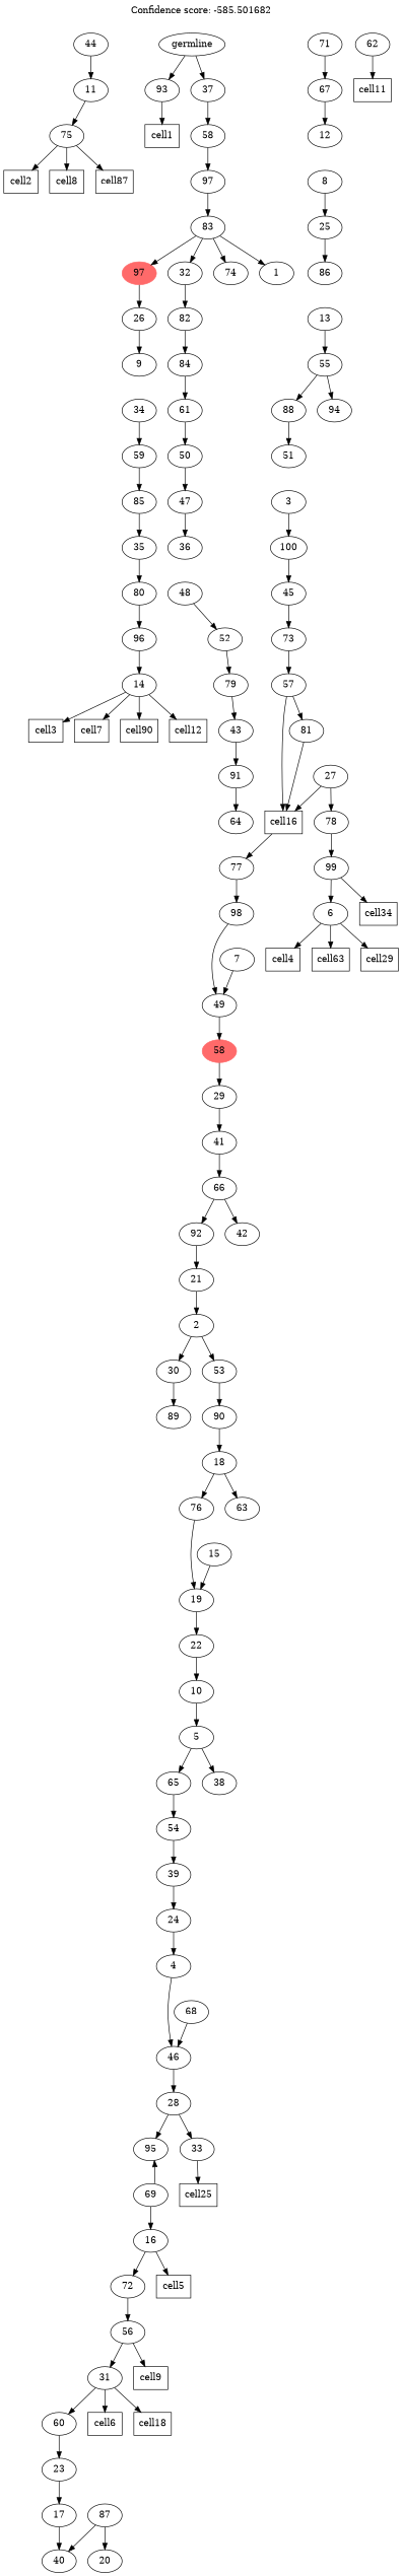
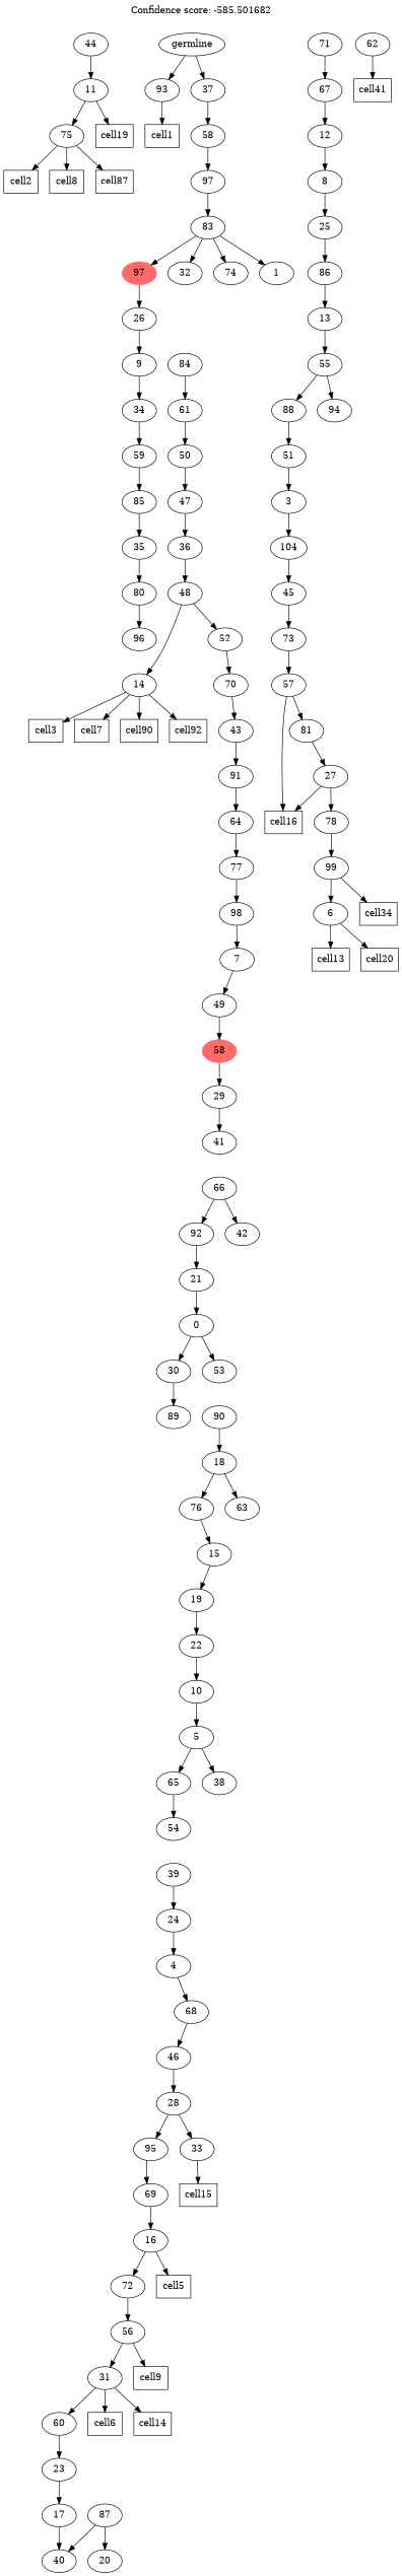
  digraph {
    label="Confidence score: -585.501682"
    labelloc=t
    n1 [label=11]
    n2 [label=75]
+   cell19 [shape=box]
    cell2 [shape=box]
    cell8 [shape=box]
    n6 [label=cell87 shape=box]
    n7 [label=44]
    n8 [label=93]
    cell1 [shape=box]
    n10 [label=96]
    n11 [label=14]
    cell3 [shape=box]
    cell7 [shape=box]
    n14 [label=cell90 shape=box]
-   cell12 [shape=box]
+   cell12 [shape=box label=cell92]
    n16 [label=80]
    n17 [label=35]
    n18 [label=85]
    n19 [label=59]
    n20 [label=34]
    n21 [label=9]
    n22 [label=26]
    n23 [color=indianred1 label=97 style=filled]
    n24 [label=30]
    n25 [label=89]
    n26 [label=99]
    n27 [label=6]
    n28 [label=cell34 shape=box]
-   cell4 [shape=box]
-   cell13 [shape=box label=cell63]
-   cell20 [shape=box label=cell29]
+   cell13 [shape=box]
+   cell20 [shape=box]
    n32 [label=78]
    n33 [label=27]
    cell16 [shape=box]
    n35 [label=81]
    n36 [label=57]
    n37 [label=62]
-   cell11 [shape=box]
+   cell11 [shape=box label=cell41]
    n39 [label=73]
    n40 [label=45]
-   n41 [label=100]
+   n41 [label=104]
    n42 [label=3]
    n43 [label=51]
    n44 [label=88]
    n45 [label=55]
    n46 [label=94]
    n47 [label=13]
    n48 [label=86]
    n49 [label=25]
    n50 [label=8]
    n51 [label=12]
    n52 [label=67]
    n53 [label=71]
    n54 [label=20]
    n55 [label=87]
    n56 [label=40]
    n57 [label=17]
    n58 [label=23]
    n59 [label=60]
    n60 [label=31]
    cell6 [shape=box]
-   cell18 [shape=box]
+   cell18 [shape=box label=cell14]
    n63 [label=56]
    cell9 [shape=box]
    n65 [label=72]
    n66 [label=16]
    cell5 [shape=box]
    n68 [label=69]
    n69 [label=95]
    n70 [label=28]
    n71 [label=33]
-   cell15 [shape=box label=cell25]
+   cell15 [shape=box]
    n73 [label=46]
    n74 [label=68]
    n75 [label=4]
    n76 [label=24]
    n77 [label=39]
    n78 [label=54]
    n79 [label=65]
    n80 [label=5]
    n81 [label=38]
    n82 [label=10]
    n83 [label=22]
    n84 [label=19]
    n85 [label=15]
    n86 [label=76]
    n87 [label=18]
    n88 [label=63]
    n89 [label=90]
    n90 [label=53]
-   n91 [label=2]
+   n91 [label=0]
    n92 [label=21]
    n93 [label=92]
    n94 [label=66]
    n95 [label=42]
    n96 [label=41]
    n97 [label=29]
    n98 [color=indianred1 label=58 style=filled]
    n99 [label=49]
    n100 [label=7]
    n101 [label=98]
    n102 [label=77]
    n103 [label=64]
    n104 [label=91]
    n105 [label=43]
-   n106 [label=79]
+   n106 [label=70]
    n107 [label=52]
    n108 [label=48]
    n109 [label=36]
    n110 [label=47]
    n111 [label=50]
    n112 [label=61]
    n113 [label=84]
-   n114 [label=82]
    n115 [label=32]
    n116 [label=74]
    n117 [label=83]
    n118 [label=1]
    n119 [label=97]
    n120 [label=58]
    n121 [label=37]
    n122 [label=germline]
    n1 -> n2
+   n1 -> cell19
    n2 -> cell2
    n2 -> cell8
    n2 -> n6
    n7 -> n1
    n8 -> cell1
-   n10 -> n11
+   n108 -> n11
    n11 -> cell3
    n11 -> cell7
    n11 -> n14
    n11 -> cell12
    n16 -> n10
    n17 -> n16
    n18 -> n17
    n19 -> n18
    n20 -> n19
+   n21 -> n20
    n22 -> n21
    n23 -> n22
    n24 -> n25
    n26 -> n27
    n26 -> n28
-   n27 -> cell4
    n27 -> cell13
    n27 -> cell20
    n32 -> n26
    n33 -> n32
    n33 -> cell16
-   n35 -> cell16
+   n35 -> n33
    n36 -> cell16
    n36 -> n35
    n37 -> cell11
    n39 -> n36
    n40 -> n39
    n41 -> n40
    n42 -> n41
+   n43 -> n42
    n44 -> n43
    n45 -> n44
    n45 -> n46
    n47 -> n45
+   n48 -> n47
    n49 -> n48
    n50 -> n49
+   n51 -> n50
    n52 -> n51
    n53 -> n52
    n55 -> n54
    n55 -> n56
    n57 -> n56
    n58 -> n57
    n59 -> n58
    n60 -> n59
    n60 -> cell6
    n60 -> cell18
    n63 -> n60
    n63 -> cell9
    n65 -> n63
    n66 -> n65
    n66 -> cell5
    n68 -> n66
-   n68 -> n69
+   n69 -> n68
    n70 -> n69
    n70 -> n71
    n71 -> cell15
    n73 -> n70
    n74 -> n73
-   n75 -> n73
+   n75 -> n74
    n76 -> n75
    n77 -> n76
-   n78 -> n77
    n79 -> n78
    n80 -> n79
    n80 -> n81
    n82 -> n80
    n83 -> n82
    n84 -> n83
    n85 -> n84
-   n86 -> n84
+   n86 -> n85
    n87 -> n86
    n87 -> n88
    n89 -> n87
-   n90 -> n89
    n91 -> n24
    n91 -> n90
    n92 -> n91
    n93 -> n92
    n94 -> n93
    n94 -> n95
-   n96 -> n94
    n97 -> n96
    n98 -> n97
    n99 -> n98
    n100 -> n99
-   n101 -> n99
+   n101 -> n100
    n102 -> n101
-   cell16 -> n102
+   n103 -> n102
    n104 -> n103
    n105 -> n104
    n106 -> n105
    n107 -> n106
    n108 -> n107
+   n109 -> n108
    n110 -> n109
    n111 -> n110
    n112 -> n111
    n113 -> n112
-   n114 -> n113
-   n115 -> n114
    n117 -> n23
    n117 -> n115
    n117 -> n116
    n117 -> n118
    n119 -> n117
    n120 -> n119
    n121 -> n120
    n122 -> n8
    n122 -> n121
  }
